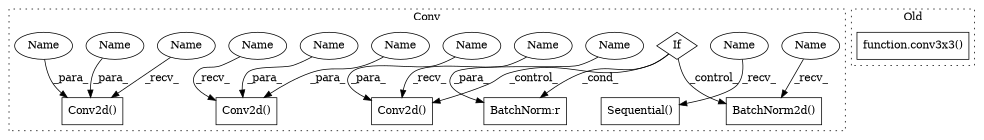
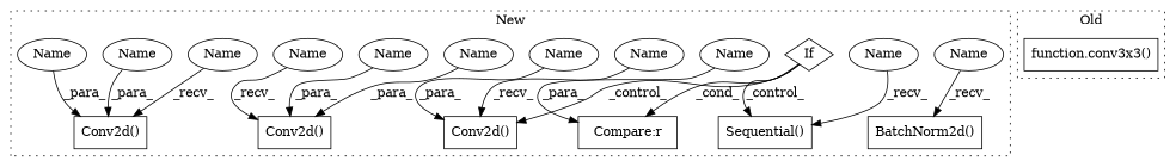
  digraph {
    node [a=87 l=2 s=817 shape=ellipse]
    n1 [a=75 l="15,1" label="BatchNorm2d()" s="1041,1077" shape=box]
    n2 [a=96 l="3,14" label=If s="799,851" shape=diamond]
    n3 [a=75 l="10,69" label="Conv2d()" s="912,954" shape=box]
-   n4 [a=40 l=34 label="BatchNorm:r" shape=box]
+   n4 [a=40 l=34 label="Compare:r" shape=box]
    n5 [a=75 l="23,54" label="Conv2d()" s="445,485" shape=box]
    n6 [a=75 l="10,80" label="Conv2d()" s="603,627" shape=box]
    n7 [a=75 l=15 label="Sequential()" s=775 shape=box]
    n8 [label=Name s=1041]
    n9 [label=Name s=603]
    n10 [label=Name s=445]
    n11 [label=Name s=775]
    n12 [label=Name s=912]
    n13 [l=6 label=Name s=621]
    n14 [l=6 label=Name s=613]
    n15 [l=6 label=Name s=479]
    n16 [l=9 label=Name s=468]
    n17 [l=9 label=Name s=922]
    n18 [l=9 label=Name]
    n19 [a=75 l="8,1" label="function.conv3x3()" s="579,601" shape=box]
    subgraph cluster_1 {
-     label=Conv
+     label=New
      style=dotted
      n1
      n2
      n3
      n4
      n5
      n6
      n7
      n8
      n9
      n10
      n11
      n12
      n13
      n14
      n15
      n16
      n17
      n18
    }
    subgraph cluster_2 {
      label=Old
      style=dotted
      n19
    }
-   n2 -> n1 [label=_control_]
+   n2 -> n7 [label=_control_]
    n2 -> n3 [label=_control_]
    n2 -> n4 [label=_cond_]
    n8 -> n1 [label=_recv_]
    n9 -> n6 [label=_recv_]
    n10 -> n5 [label=_recv_]
    n11 -> n7 [label=_recv_]
    n12 -> n3 [label=_recv_]
    n13 -> n6 [label=_para_]
    n14 -> n6 [label=_para_]
    n15 -> n5 [label=_para_]
    n16 -> n5 [label=_para_]
    n17 -> n3 [label=_para_]
    n18 -> n4 [label=_para_]
  }
